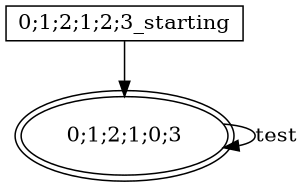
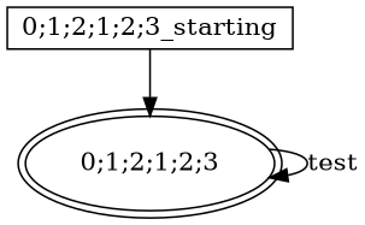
  digraph {
-   n1 [is_final=True is_start=True label="0;1;2;1;0;3" peripheries=2]
+   n1 [is_final=True is_start=True label="0;1;2;1;2;3" peripheries=2]
    "0;1;2;1;2;3_starting" [height=0.0 shape=None width=0.0]
    n1 -> n1 [label=test]
    "0;1;2;1;2;3_starting" -> n1
  }
